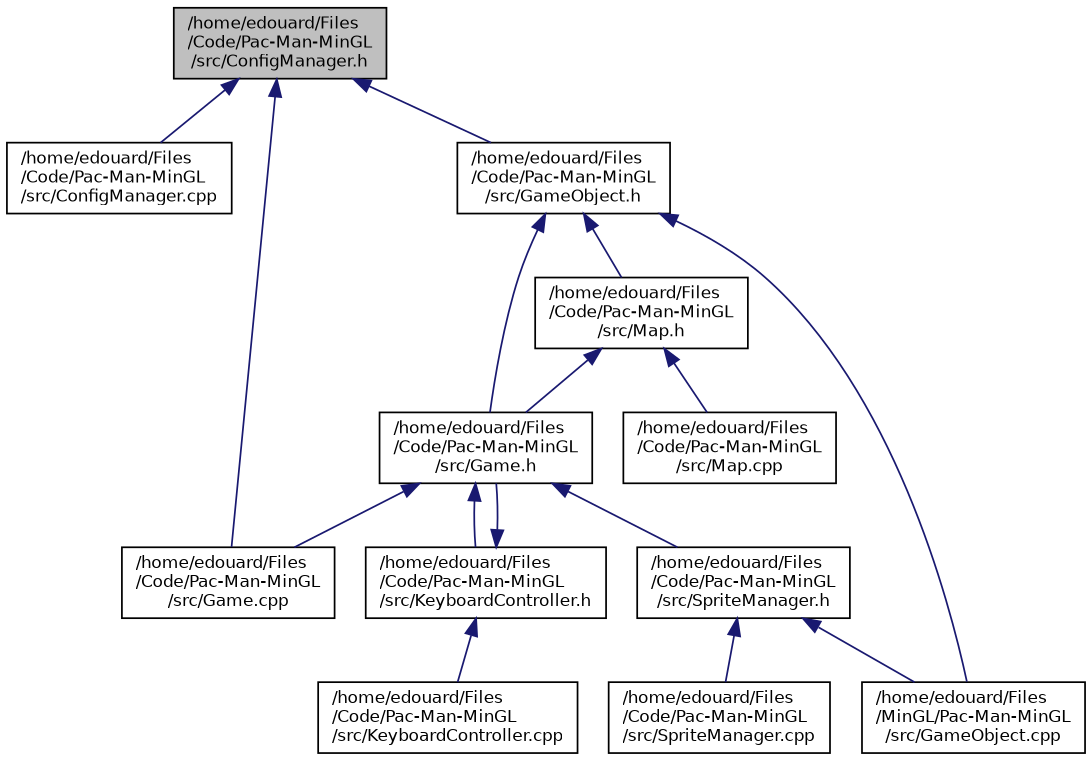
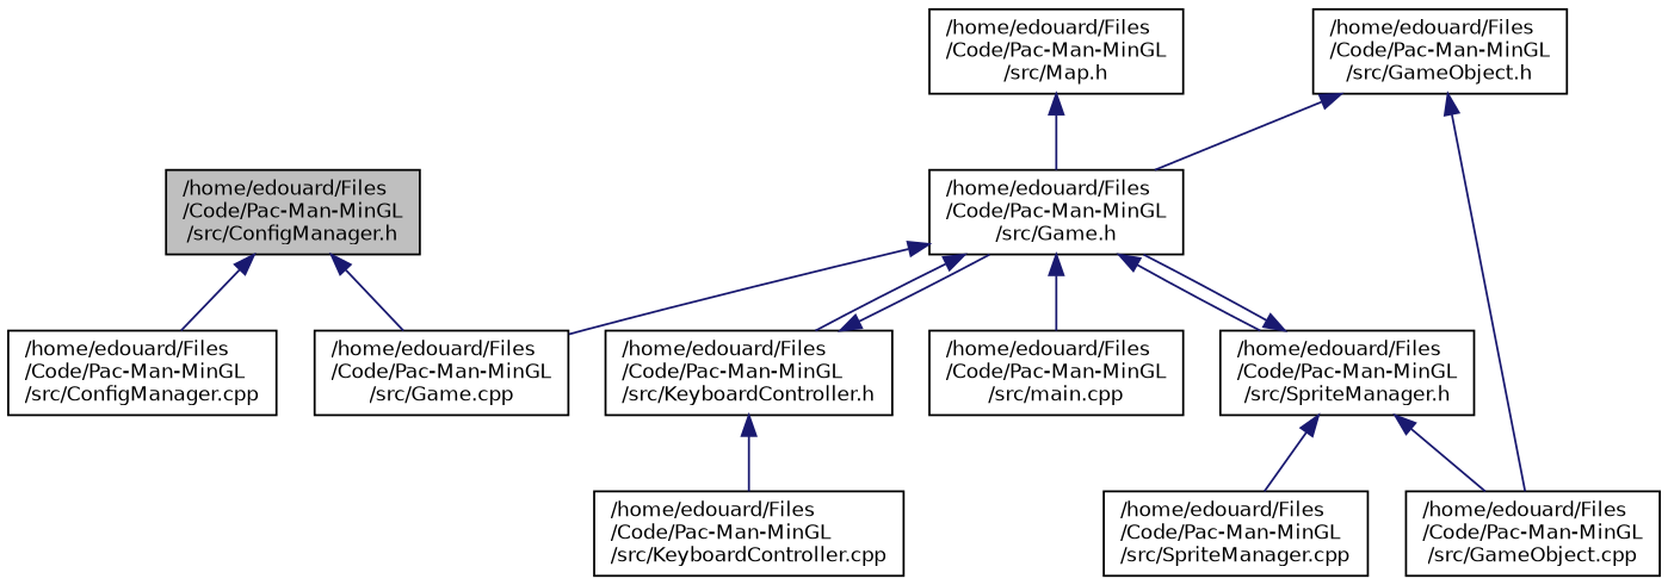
  digraph {
    node [color=black fillcolor=white fontname=Helvetica fontsize=10 shape=record style=filled]
    edge [color=midnightblue dir=back fontname=Helvetica fontsize=10 labelfontname=Helvetica labelfontsize=10 style=solid]
    n1 [fillcolor=grey75 fontcolor=black height=0.2 label="/home/edouard/Files\l/Code/Pac-Man-MinGL\l/src/ConfigManager.h" width=0.4]
    n2 [height=0.2 label="/home/edouard/Files\l/Code/Pac-Man-MinGL\l/src/ConfigManager.cpp" width=0.4]
    n3 [height=0.2 label="/home/edouard/Files\l/Code/Pac-Man-MinGL\l/src/Game.cpp" width=0.4]
    n4 [height=0.2 label="/home/edouard/Files\l/Code/Pac-Man-MinGL\l/src/GameObject.h" width=0.4]
    n5 [height=0.2 label="/home/edouard/Files\l/Code/Pac-Man-MinGL\l/src/Map.h" width=0.4]
    n6 [height=0.2 label="/home/edouard/Files\l/Code/Pac-Man-MinGL\l/src/Game.h" width=0.4]
-   n7 [height=0.2 label="/home/edouard/Files\l/MinGL/Pac-Man-MinGL\l/src/GameObject.cpp" width=0.4]
-   n8 [height=0.2 label="/home/edouard/Files\l/Code/Pac-Man-MinGL\l/src/Map.cpp" width=0.4]
+   n7 [height=0.2 label="/home/edouard/Files\l/Code/Pac-Man-MinGL\l/src/GameObject.cpp" width=0.4]
    n9 [height=0.2 label="/home/edouard/Files\l/Code/Pac-Man-MinGL\l/src/KeyboardController.h" width=0.4]
+   n10 [height=0.2 label="/home/edouard/Files\l/Code/Pac-Man-MinGL\l/src/main.cpp" width=0.4]
    n11 [height=0.2 label="/home/edouard/Files\l/Code/Pac-Man-MinGL\l/src/SpriteManager.h" width=0.4]
    n12 [height=0.2 label="/home/edouard/Files\l/Code/Pac-Man-MinGL\l/src/KeyboardController.cpp" width=0.4]
    n13 [height=0.2 label="/home/edouard/Files\l/Code/Pac-Man-MinGL\l/src/SpriteManager.cpp" width=0.4]
    n1 -> n2
    n1 -> n3
-   n1 -> n4
-   n4 -> n5
    n4 -> n6
    n4 -> n7
    n5 -> n6
-   n5 -> n8
    n6 -> n3
    n6 -> n9
+   n6 -> n10
    n6 -> n11
    n9 -> n6
    n9 -> n12
+   n11 -> n6
    n11 -> n7
    n11 -> n13
  }
